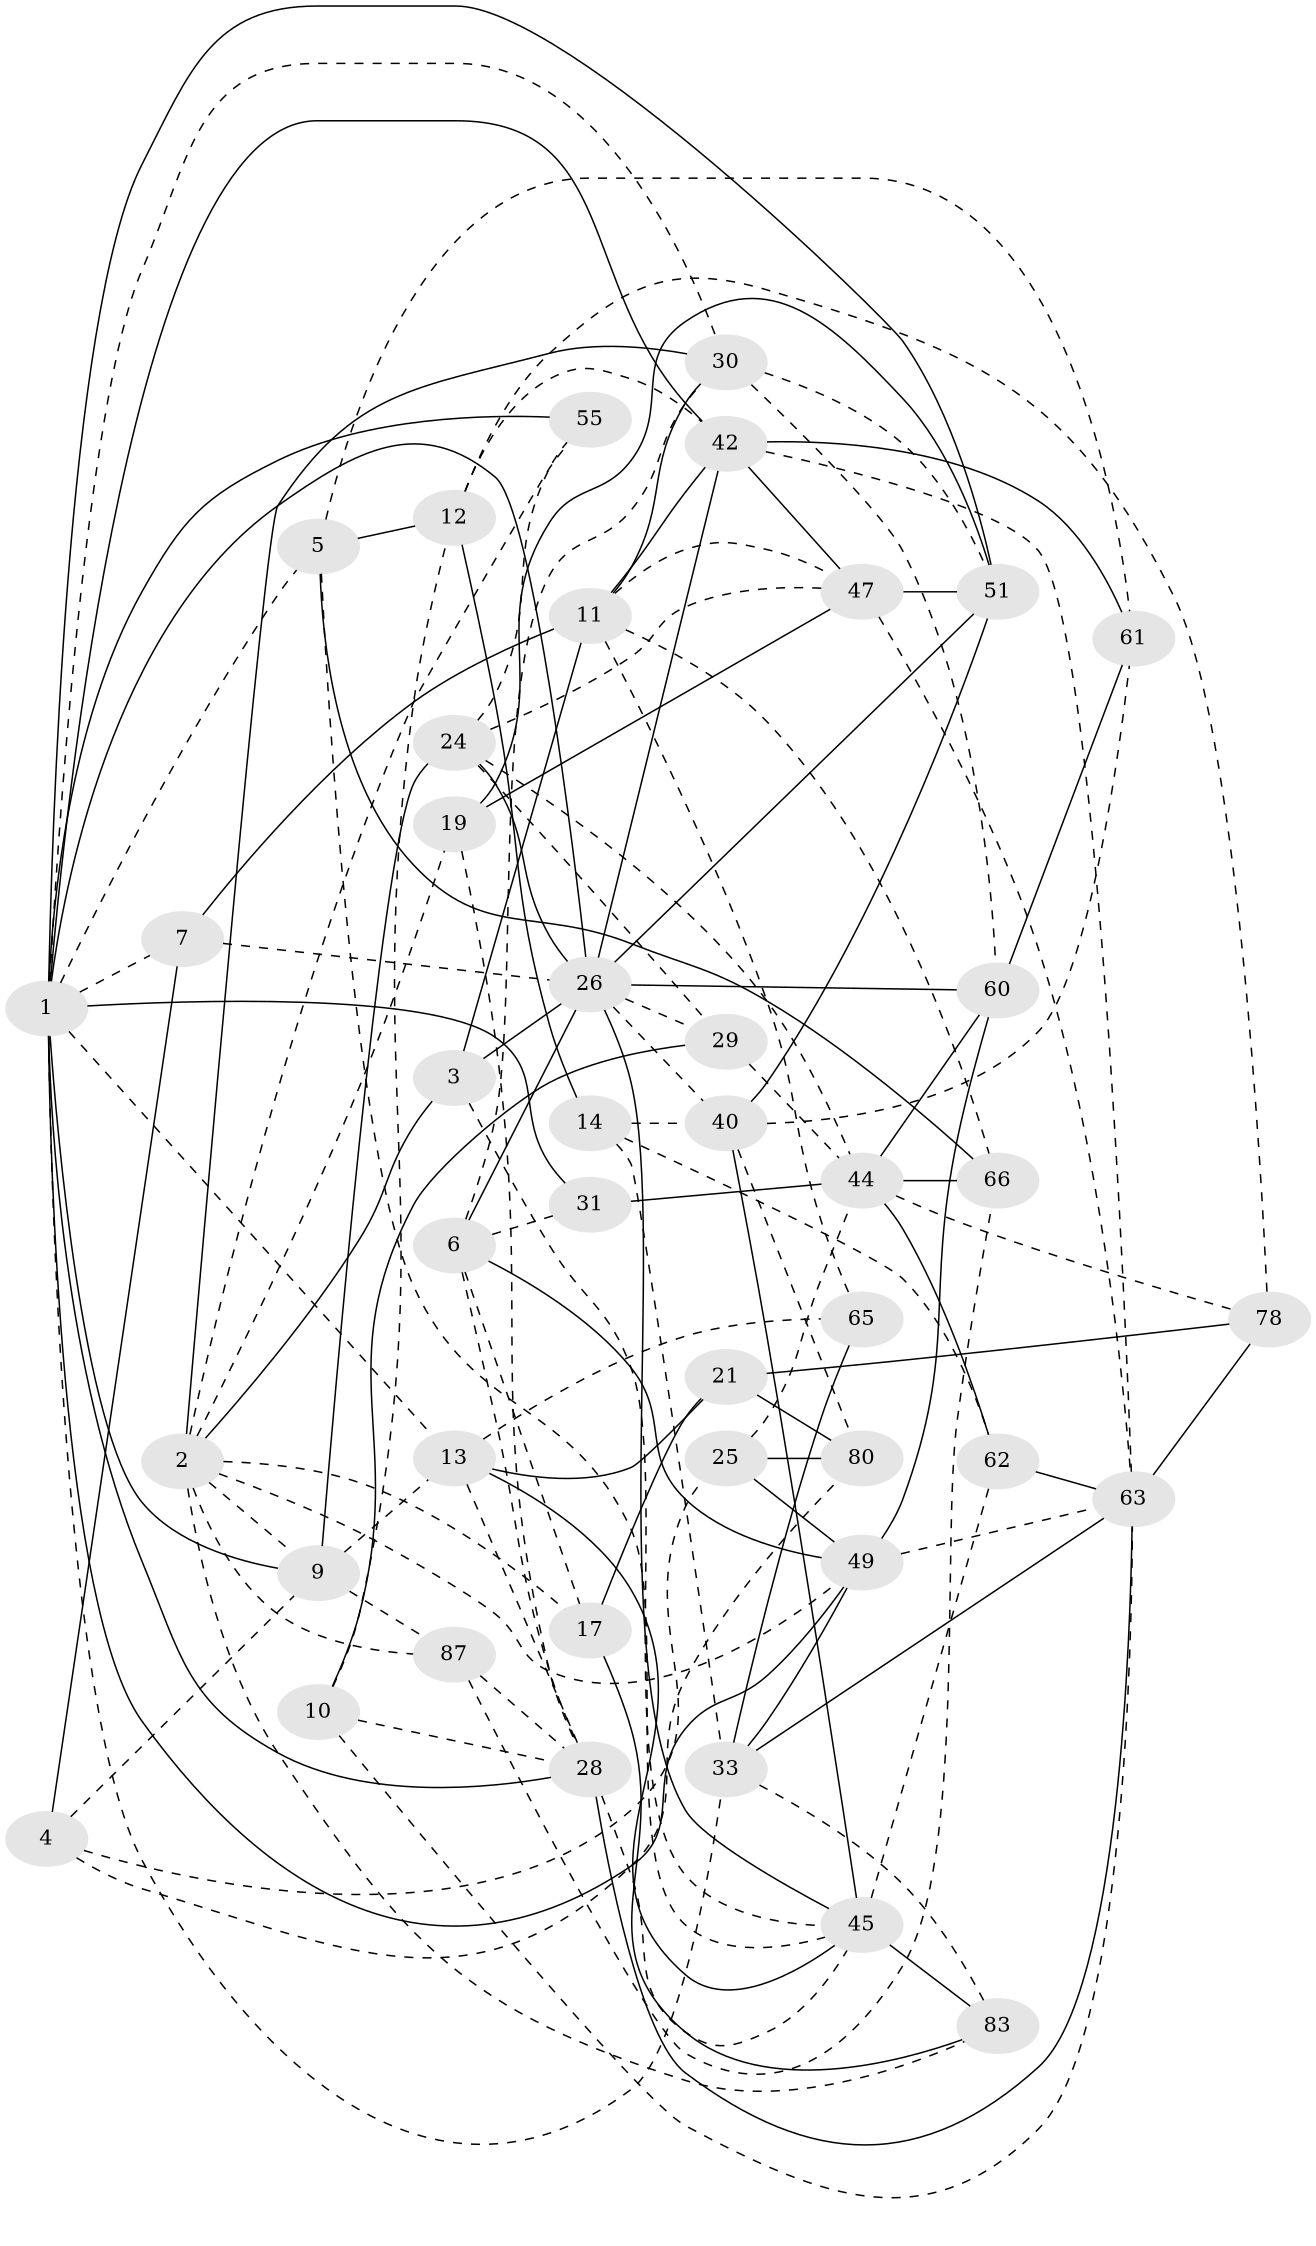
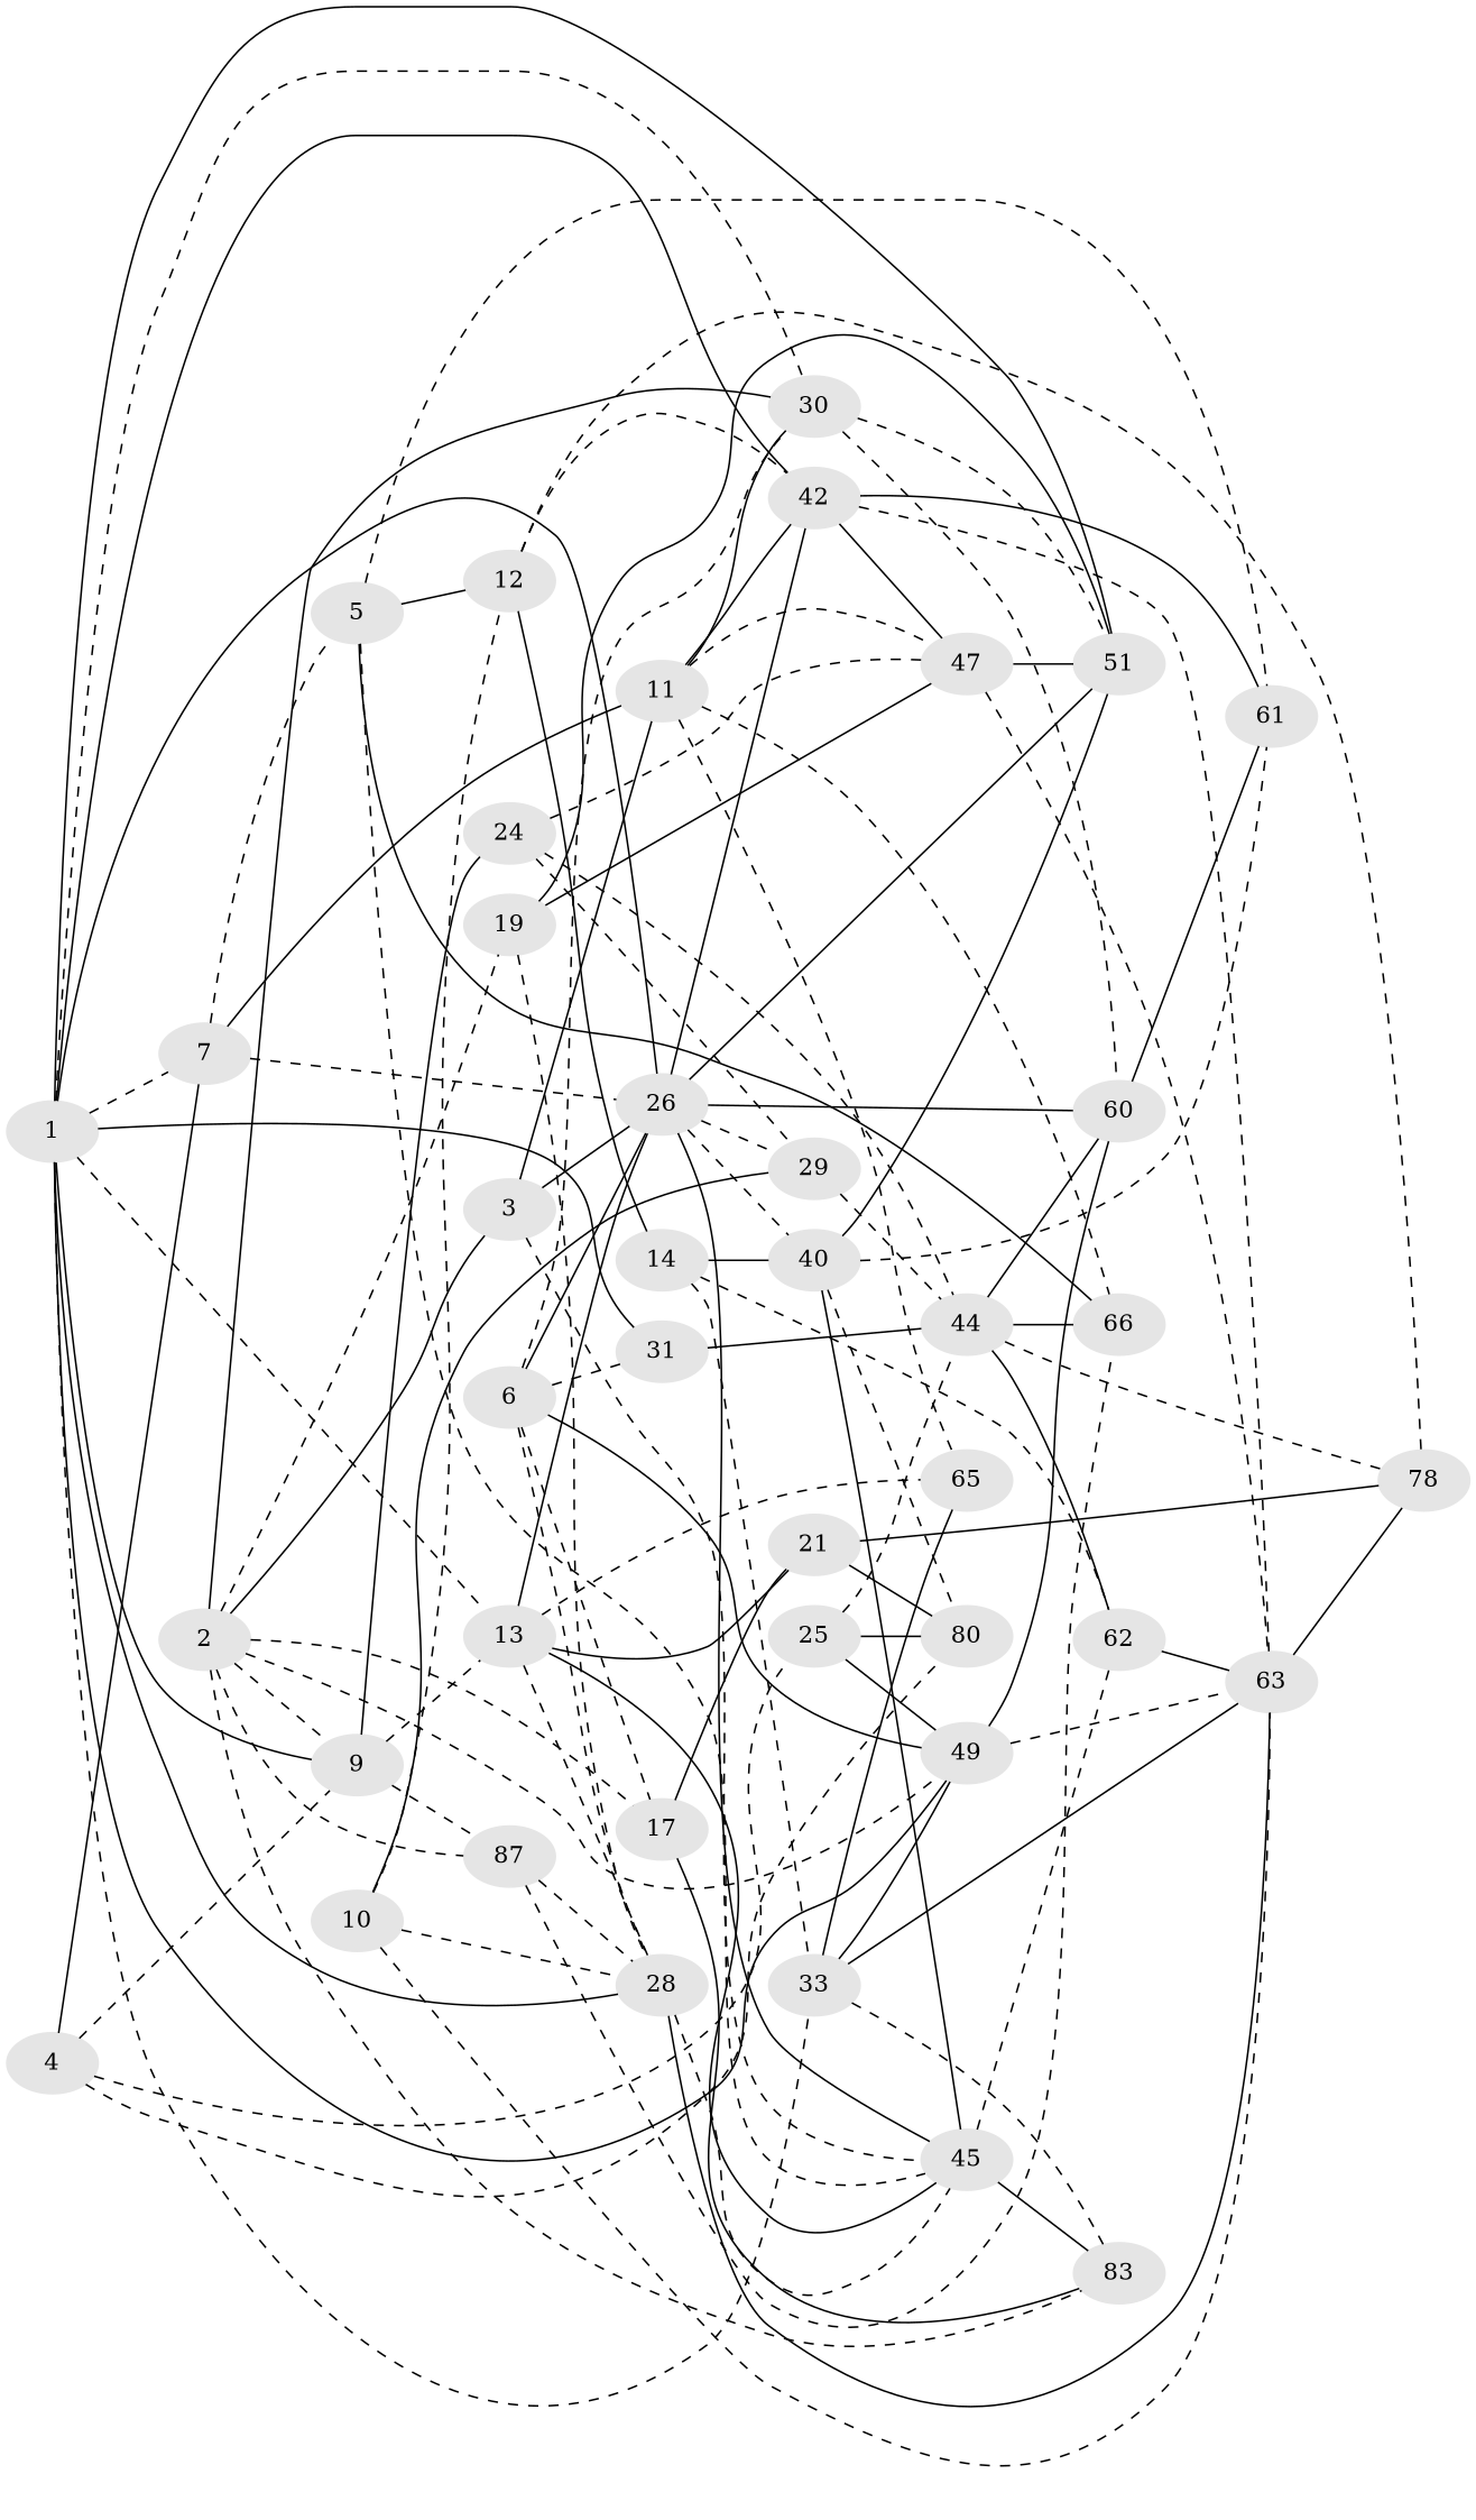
  graph {
    rankdir=LR
    node [color=gray90 style=filled]
    edge [style=dashed]
    1 [super="+8+67+16"]
    5 [super="+20"]
    7 [super="+32+57"]
    9 [super="+46+41"]
    13 [super="+23"]
    28 [super="+68+71"]
    30 [super="+43"]
    31
    33 [super="+34"]
    42 [super="+52"]
    49 [super="+77"]
    51 [super="+58"]
-   55
    26 [super="+81+72+37"]
    45 [super="+50"]
    12 [super="+38"]
    61
    66
    11 [super="+75+36"]
    n20 [label=87]
    24 [super="+48+79"]
    65
    21
    63 [super="+85+86"]
    60 [super="+82"]
    44 [super="+64+69+73"]
    83
    47 [super="+59"]
    2 [super="+15+18"]
    3
    17
    19
    29
    40 [super="+70"]
    62
    4
    25
    80
    14
    78
    6 [super="+35"]
    10
-   1 -- 5
+   7 -- 5
    1 -- 7
    1 -- 9 [style=solid weight=2]
    1 -- 13
    1 -- 28 [style=solid]
    1 -- 30
    1 -- 31 [style=solid weight=2]
    1 -- 33
    1 -- 42 [style=solid]
    1 -- 49 [style=solid]
    1 -- 51 [style=solid]
-   1 -- 55 [style=solid]
    1 -- 26 [style=solid]
    5 -- 45
    5 -- 12 [style=solid]
    5 -- 61
    5 -- 66 [style=solid]
    7 -- 26 [weight=2]
    7 -- 11 [style=solid weight=2]
    9 -- 13
    9 -- n20
    9 -- 24 [style=solid]
    13 -- 28
    13 -- 45 [style=solid]
    13 -- 65
    13 -- 21 [style=solid]
    28 -- 45
    28 -- 63 [style=solid]
    30 -- 51
    30 -- 60
    31 -- 44 [style=solid]
    33 -- 49 [style=solid]
    33 -- 65 [style=solid]
    33 -- 63 [style=solid]
    33 -- 83
    42 -- 61 [style=solid]
    42 -- 63
    42 -- 47 [style=solid]
    49 -- 63
    49 -- 60 [style=solid weight=2]
    26 -- 42 [style=solid]
    26 -- 51 [style=solid]
    26 -- 45 [style=solid]
    26 -- 60 [style=solid]
    26 -- 29
    26 -- 40
    45 -- 83 [style=solid]
    45 -- 62
    12 -- 42 [weight=2]
    12 -- 14 [style=solid]
    12 -- 78
    11 -- 30 [style=solid]
    11 -- 42 [style=solid]
    11 -- 66
    11 -- 65
    11 -- 47
    n20 -- 28
    n20 -- 66
-   24 -- 55
-   24 -- 26 [style=solid]
+   13 -- 26 [style=solid]
    24 -- 44
    24 -- 47
    24 -- 29
    21 -- 80 [style=solid]
    21 -- 78 [style=solid]
    63 -- 78 [style=solid]
    60 -- 61 [style=solid]
    44 -- 66 [style=solid]
    44 -- 60 [style=solid]
    44 -- 62 [style=solid]
    44 -- 78
    47 -- 51 [style=solid]
    47 -- 63
    2 -- 9 [weight=2]
    2 -- 30 [style=solid]
    2 -- 49
-   2 -- 55
    2 -- n20
    2 -- 83
    2 -- 3 [style=solid]
    2 -- 17
    2 -- 19
    3 -- 26 [style=solid]
    3 -- 45
    3 -- 11 [style=solid]
    17 -- 21 [style=solid]
    17 -- 83 [style=solid]
    19 -- 28
    19 -- 51 [style=solid]
    19 -- 47 [style=solid]
    29 -- 44
    40 -- 51 [style=solid]
    40 -- 45 [style=solid]
    40 -- 61
    40 -- 80
    62 -- 63 [style=solid]
    4 -- 7 [style=solid]
    4 -- 9
    4 -- 25
    4 -- 80
    25 -- 49 [style=solid]
    25 -- 44
    25 -- 80 [style=solid]
    14 -- 33
-   14 -- 40
+   14 -- 40 [style=solid]
    14 -- 62
    6 -- 28
    6 -- 30
    6 -- 31
    6 -- 49 [style=solid]
    6 -- 26 [style=solid]
    6 -- 17
    10 -- 28
    10 -- 12
    10 -- 63
    10 -- 29 [style=solid]
  }
